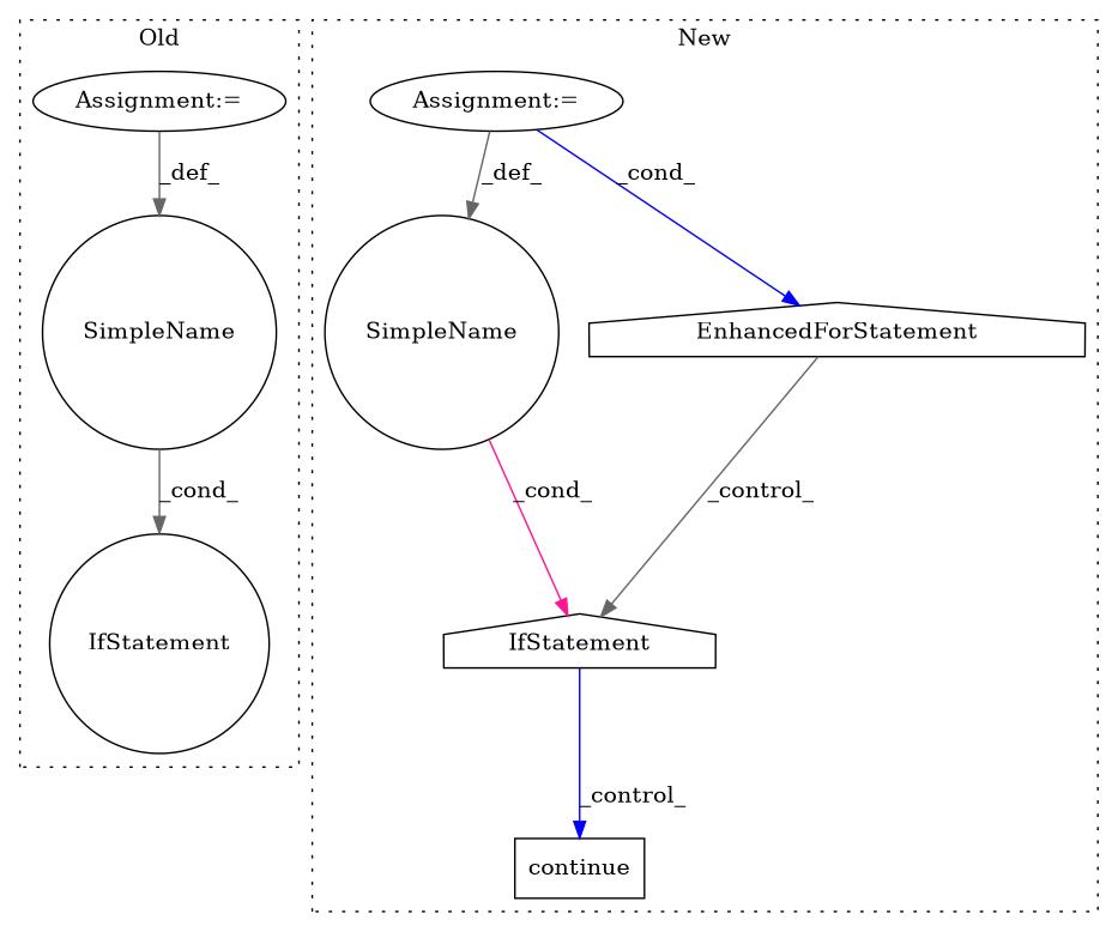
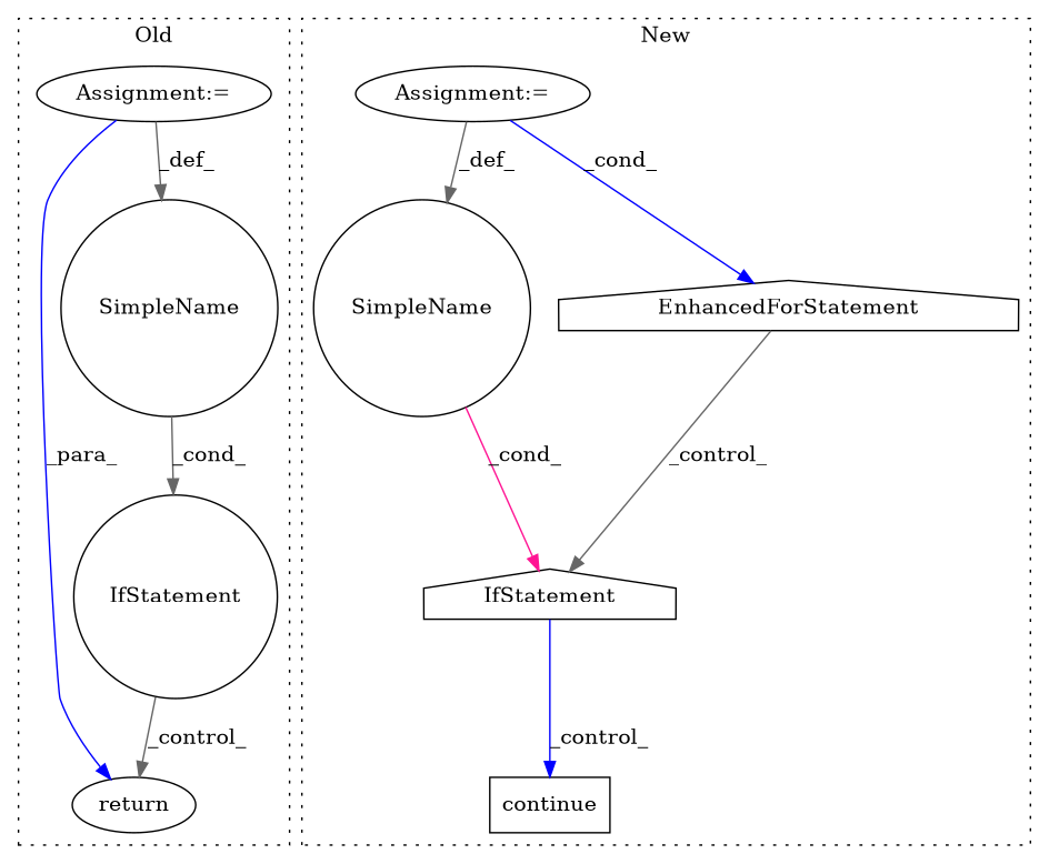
  digraph {
    node [a=25 shape=ellipse]
    edge [color=gray40]
+   n1 [a=41 l=7 label=return s=4016]
    n2 [l="4,2" label=IfStatement s="3975,4006" shape=circle]
    n3 [a=42 label=SimpleName shape=circle]
    n4 [a=7 l=4 label="Assignment:=" s=3828]
    n5 [a=18 l=9 label=continue s=4118 shape=box]
    n6 [a=7 l="72,2" label="Assignment:=" s="3915,4014"]
    n7 [l="12,3" label=IfStatement s="4026,4103" shape=house]
    n8 [a=42 label=SimpleName shape=circle]
    n9 [a=70 l="72,2" label=EnhancedForStatement s="3915,4014" shape=house]
    subgraph cluster_1 {
      label=Old
      style=dotted
+     n1
      n2
      n3
      n4
    }
    subgraph cluster_2 {
      label=New
      style=dotted
      n5
      n6
      n7
      n8
      n9
    }
+   n2 -> n1 [label=_control_]
    n3 -> n2 [label=_cond_]
+   n4 -> n1 [label=_para_ color=blue]
    n4 -> n3 [label=_def_]
    n6 -> n8 [label=_def_]
    n6 -> n9 [label=_cond_ color=blue]
    n7 -> n5 [label=_control_ color=blue]
    n8 -> n7 [label=_cond_ color=deeppink]
    n9 -> n7 [label=_control_]
  }
